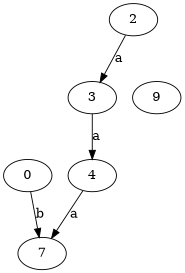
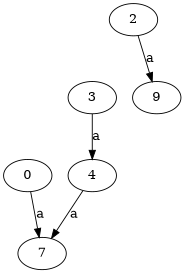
  strict digraph {
    3
    4
    7
    0
    n5 [label=9]
    2
    3 -> 4 [label=a]
    4 -> 7 [label=a]
-   0 -> 7 [label=b]
-   2 -> 3 [label=a]
+   0 -> 7 [label=a]
+   2 -> n5 [label=a]
  }
